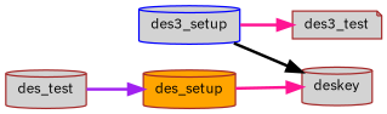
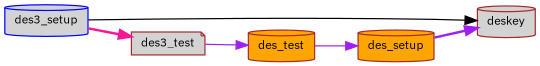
  digraph {
    fontname="IBM Plex Sans"
    rankdir=RL
    node [color=brown fillcolor=lightgrey fontname="IBM Plex Sans" fontsize=10 shape=cylinder style=filled]
    edge [color=deeppink dir=back fontname="IBM Plex Sans" fontsize=10 labelfontname=Helvetica labelfontsize=10 style=bold]
    n1 [fontcolor=black height=0.2 label=deskey width=0.4]
    n2 [color=blue height=0.2 label=des3_setup width=0.4]
    n3 [fillcolor=orange height=0.2 label=des_setup width=0.4]
-   n4 [height=0.2 label=des_test width=0.4]
+   n4 [fillcolor=orange height=0.2 label=des_test width=0.4]
    n5 [height=0.2 label=des3_test shape=note width=0.4]
-   n1 -> n2 [color=black]
-   n1 -> n3
-   n3 -> n4 [color=purple]
+   n1 -> n2 [color=black style=solid]
+   n1 -> n3 [color=purple]
+   n3 -> n4 [color=purple style=solid]
+   n4 -> n5 [color=purple style=solid]
    n5 -> n2
  }
